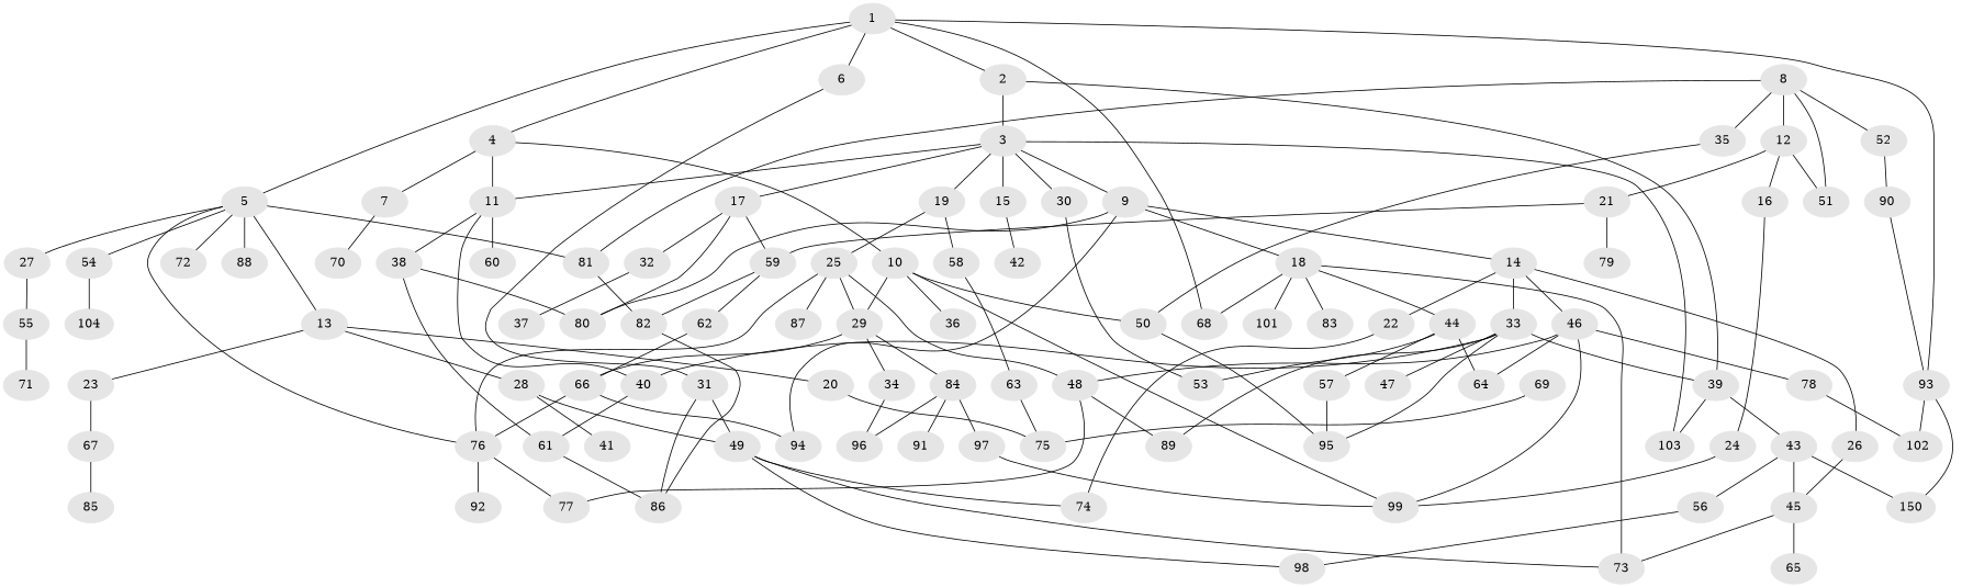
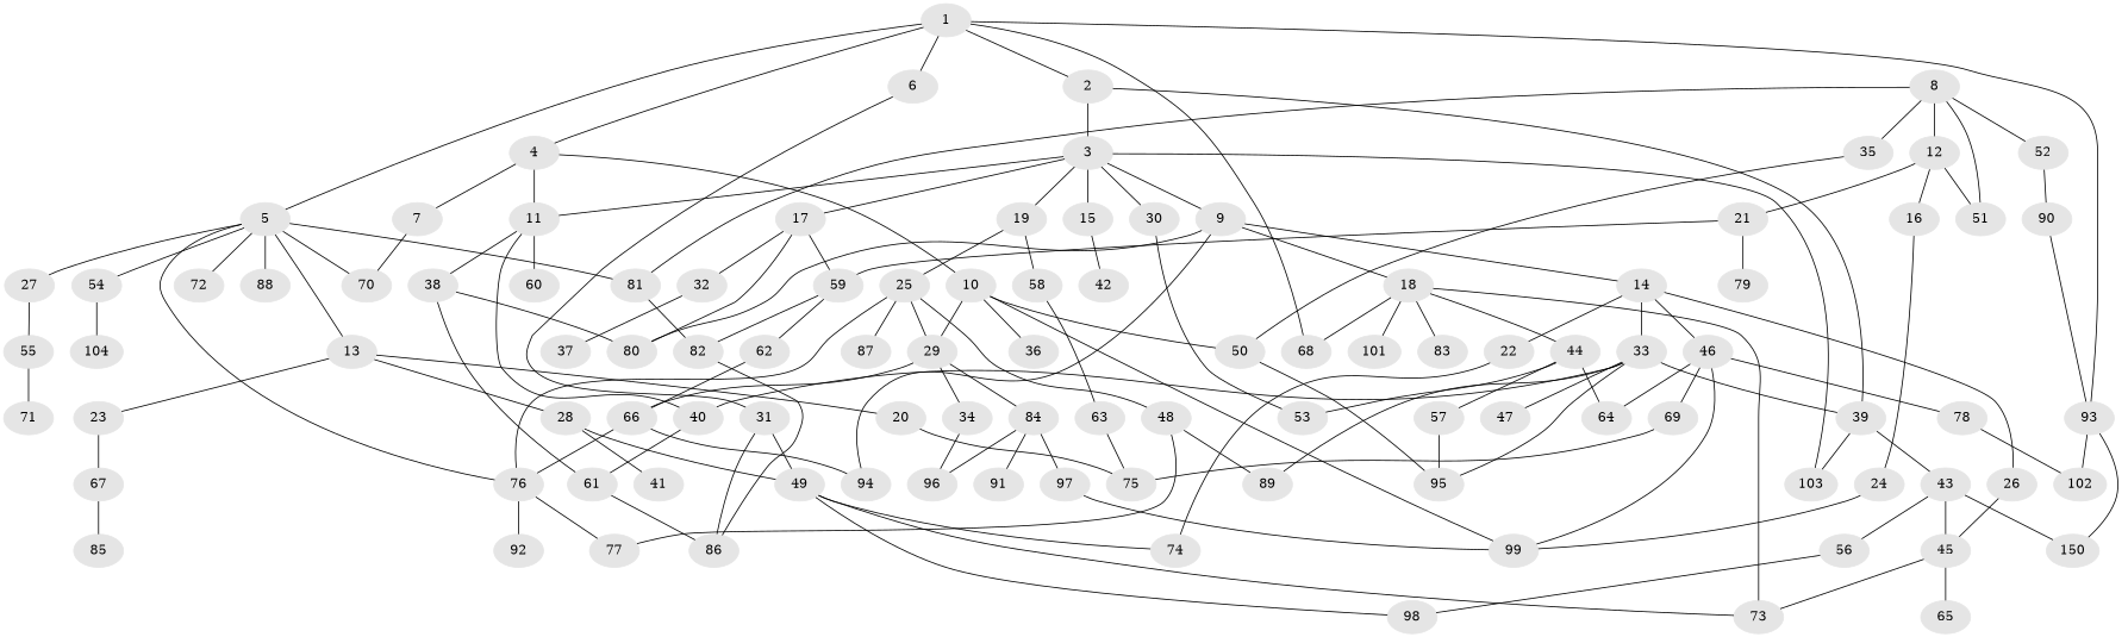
  graph {
    node [color=gray90 style=filled]
    1
    2
    4
    5
    6
    68
    93
    3
    39
    11
    7
    10
    13
    27
    54
    70
    72
    76
    81
    88
    31
    n22 [label=150]
    102
    9
    15
    17
    19
    30
    103
    14
    18
    80
    94
    38
    40
    60
    42
    32
    59
    58
    25
    53
    8
    12
    35
    52
    29
    36
    50
    99
    20
    23
    28
    55
    104
    77
    92
    82
    49
    86
    16
    21
    51
    90
    22
    26
    33
    46
    44
    73
    83
    101
    34
    66
    84
    95
    61
    24
    79
    75
    67
    41
    74
    45
    47
    89
    64
    69
    78
    37
    63
    62
    57
    48
    87
    85
    65
    71
    98
    96
    91
    97
    43
    56
    1 -- 2
    1 -- 4
    1 -- 5
    1 -- 6
    1 -- 68
    1 -- 93
    2 -- 3
    2 -- 39
    4 -- 11
    4 -- 7
    4 -- 10
    5 -- 13
    5 -- 27
    5 -- 54
+   5 -- 70
    5 -- 72
    5 -- 76
    5 -- 81
    5 -- 88
    6 -- 31
    93 -- n22
    93 -- 102
    3 -- 11
    3 -- 9
    3 -- 15
    3 -- 17
    3 -- 19
    3 -- 30
    3 -- 103
    39 -- 103
    39 -- 43
    11 -- 38
    11 -- 40
    11 -- 60
    7 -- 70
    10 -- 29
    10 -- 36
    10 -- 50
    10 -- 99
    13 -- 20
    13 -- 23
    13 -- 28
    27 -- 55
    54 -- 104
    76 -- 77
    76 -- 92
    81 -- 82
    31 -- 49
    31 -- 86
    9 -- 14
    9 -- 18
    9 -- 80
    9 -- 94
    15 -- 42
    17 -- 80
    17 -- 32
    17 -- 59
    19 -- 58
    19 -- 25
    30 -- 53
    14 -- 22
    14 -- 26
    14 -- 33
    14 -- 46
    18 -- 68
    18 -- 44
    18 -- 73
    18 -- 83
    18 -- 101
    38 -- 80
    38 -- 61
    40 -- 61
    32 -- 37
    59 -- 82
    59 -- 62
    58 -- 63
    25 -- 76
    25 -- 29
    25 -- 48
    25 -- 87
    8 -- 81
    8 -- 12
    8 -- 35
    8 -- 52
    12 -- 16
    12 -- 21
    12 -- 51
    35 -- 50
    52 -- 90
    29 -- 34
    29 -- 66
    29 -- 84
    50 -- 95
    20 -- 75
    23 -- 67
    28 -- 49
    28 -- 41
    55 -- 71
    82 -- 86
    49 -- 73
    49 -- 74
    49 -- 98
    16 -- 24
    21 -- 59
    21 -- 79
    51 -- 8
    90 -- 93
    22 -- 74
    26 -- 45
    33 -- 39
    33 -- 40
    33 -- 95
    33 -- 47
    33 -- 89
    46 -- 99
    46 -- 64
-   46 -- 48
+   46 -- 69
    46 -- 78
    44 -- 53
    44 -- 64
    44 -- 57
    34 -- 96
    66 -- 76
    66 -- 94
    84 -- 96
    84 -- 91
    84 -- 97
    61 -- 86
    24 -- 99
    67 -- 85
    45 -- 73
    45 -- 65
    69 -- 75
    78 -- 102
    63 -- 75
    62 -- 66
    57 -- 95
    48 -- 77
    48 -- 89
    97 -- 99
    43 -- n22
    43 -- 45
    43 -- 56
    56 -- 98
  }
